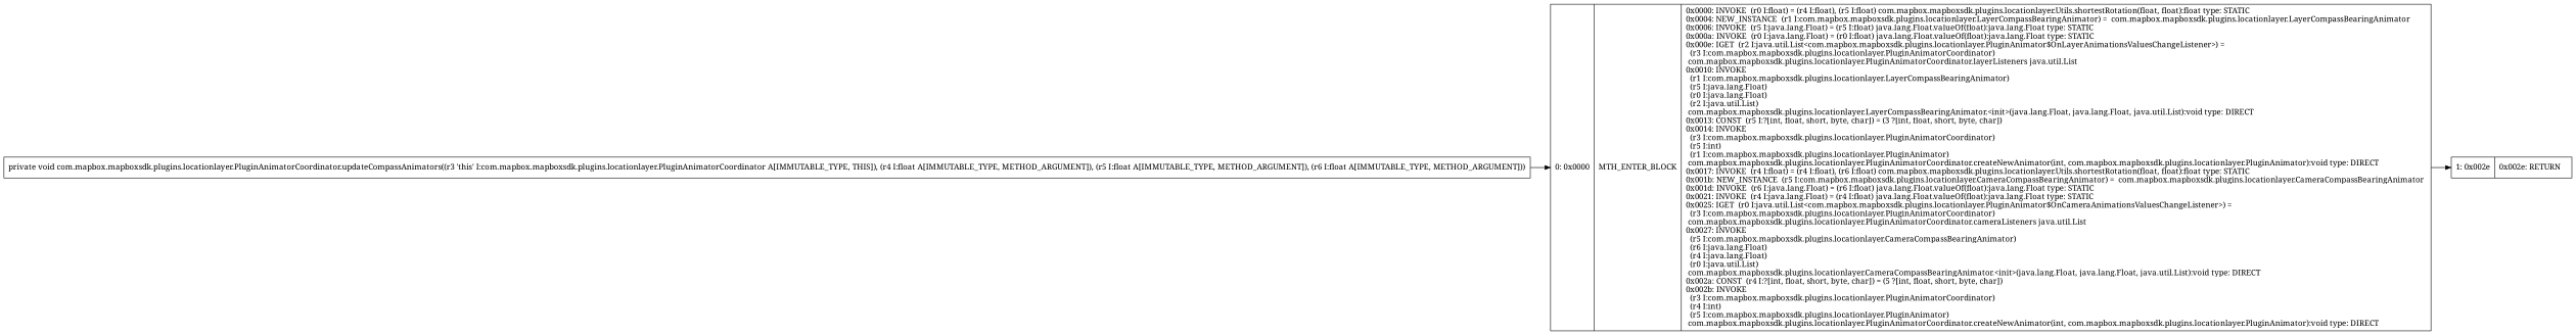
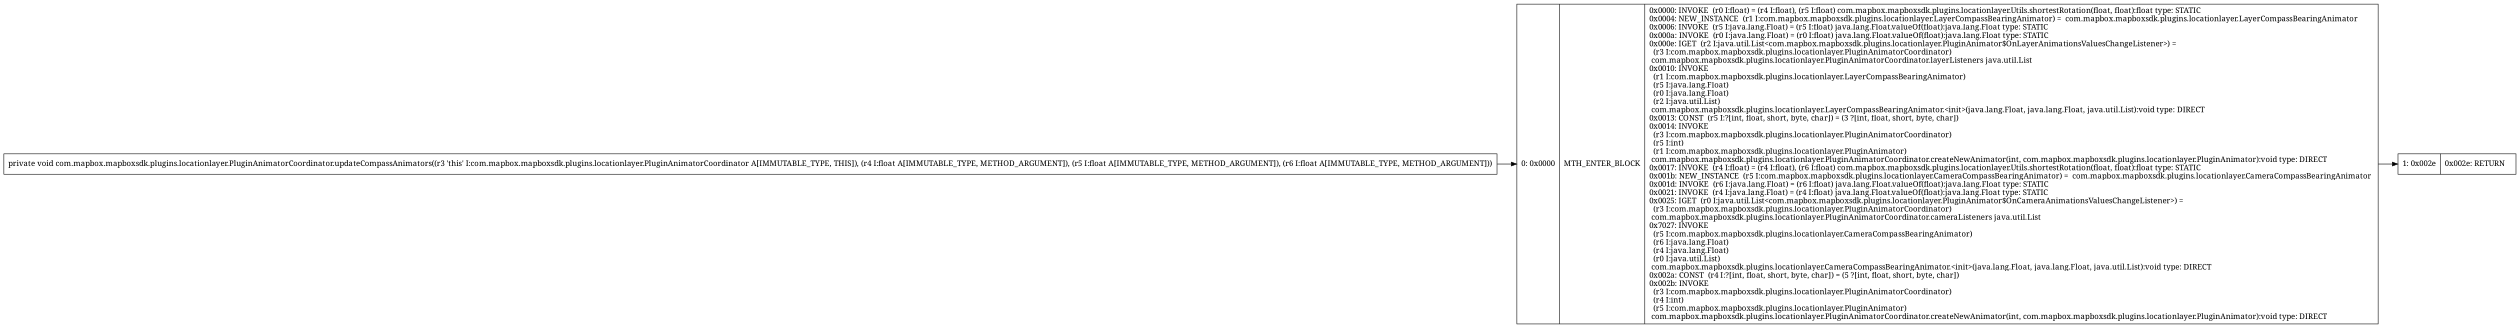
  digraph {
    rankdir=LR
    fontname="Noto Serif"
    node [shape=record fontname="Noto Serif"]
    edge [fontname="Noto Serif"]
-   n1 [label="{0\:\ 0x0000|MTH_ENTER_BLOCK\l|0x0000: INVOKE  (r0 I:float) = (r4 I:float), (r5 I:float) com.mapbox.mapboxsdk.plugins.locationlayer.Utils.shortestRotation(float, float):float type: STATIC \l0x0004: NEW_INSTANCE  (r1 I:com.mapbox.mapboxsdk.plugins.locationlayer.LayerCompassBearingAnimator) =  com.mapbox.mapboxsdk.plugins.locationlayer.LayerCompassBearingAnimator \l0x0006: INVOKE  (r5 I:java.lang.Float) = (r5 I:float) java.lang.Float.valueOf(float):java.lang.Float type: STATIC \l0x000a: INVOKE  (r0 I:java.lang.Float) = (r0 I:float) java.lang.Float.valueOf(float):java.lang.Float type: STATIC \l0x000e: IGET  (r2 I:java.util.List\<com.mapbox.mapboxsdk.plugins.locationlayer.PluginAnimator$OnLayerAnimationsValuesChangeListener\>) = \l  (r3 I:com.mapbox.mapboxsdk.plugins.locationlayer.PluginAnimatorCoordinator)\l com.mapbox.mapboxsdk.plugins.locationlayer.PluginAnimatorCoordinator.layerListeners java.util.List \l0x0010: INVOKE  \l  (r1 I:com.mapbox.mapboxsdk.plugins.locationlayer.LayerCompassBearingAnimator)\l  (r5 I:java.lang.Float)\l  (r0 I:java.lang.Float)\l  (r2 I:java.util.List)\l com.mapbox.mapboxsdk.plugins.locationlayer.LayerCompassBearingAnimator.\<init\>(java.lang.Float, java.lang.Float, java.util.List):void type: DIRECT \l0x0013: CONST  (r5 I:?[int, float, short, byte, char]) = (3 ?[int, float, short, byte, char]) \l0x0014: INVOKE  \l  (r3 I:com.mapbox.mapboxsdk.plugins.locationlayer.PluginAnimatorCoordinator)\l  (r5 I:int)\l  (r1 I:com.mapbox.mapboxsdk.plugins.locationlayer.PluginAnimator)\l com.mapbox.mapboxsdk.plugins.locationlayer.PluginAnimatorCoordinator.createNewAnimator(int, com.mapbox.mapboxsdk.plugins.locationlayer.PluginAnimator):void type: DIRECT \l0x0017: INVOKE  (r4 I:float) = (r4 I:float), (r6 I:float) com.mapbox.mapboxsdk.plugins.locationlayer.Utils.shortestRotation(float, float):float type: STATIC \l0x001b: NEW_INSTANCE  (r5 I:com.mapbox.mapboxsdk.plugins.locationlayer.CameraCompassBearingAnimator) =  com.mapbox.mapboxsdk.plugins.locationlayer.CameraCompassBearingAnimator \l0x001d: INVOKE  (r6 I:java.lang.Float) = (r6 I:float) java.lang.Float.valueOf(float):java.lang.Float type: STATIC \l0x0021: INVOKE  (r4 I:java.lang.Float) = (r4 I:float) java.lang.Float.valueOf(float):java.lang.Float type: STATIC \l0x0025: IGET  (r0 I:java.util.List\<com.mapbox.mapboxsdk.plugins.locationlayer.PluginAnimator$OnCameraAnimationsValuesChangeListener\>) = \l  (r3 I:com.mapbox.mapboxsdk.plugins.locationlayer.PluginAnimatorCoordinator)\l com.mapbox.mapboxsdk.plugins.locationlayer.PluginAnimatorCoordinator.cameraListeners java.util.List \l0x0027: INVOKE  \l  (r5 I:com.mapbox.mapboxsdk.plugins.locationlayer.CameraCompassBearingAnimator)\l  (r6 I:java.lang.Float)\l  (r4 I:java.lang.Float)\l  (r0 I:java.util.List)\l com.mapbox.mapboxsdk.plugins.locationlayer.CameraCompassBearingAnimator.\<init\>(java.lang.Float, java.lang.Float, java.util.List):void type: DIRECT \l0x002a: CONST  (r4 I:?[int, float, short, byte, char]) = (5 ?[int, float, short, byte, char]) \l0x002b: INVOKE  \l  (r3 I:com.mapbox.mapboxsdk.plugins.locationlayer.PluginAnimatorCoordinator)\l  (r4 I:int)\l  (r5 I:com.mapbox.mapboxsdk.plugins.locationlayer.PluginAnimator)\l com.mapbox.mapboxsdk.plugins.locationlayer.PluginAnimatorCoordinator.createNewAnimator(int, com.mapbox.mapboxsdk.plugins.locationlayer.PluginAnimator):void type: DIRECT \l}"]
+   n1 [label="{0\:\ 0x0000|MTH_ENTER_BLOCK\l|0x0000: INVOKE  (r0 I:float) = (r4 I:float), (r5 I:float) com.mapbox.mapboxsdk.plugins.locationlayer.Utils.shortestRotation(float, float):float type: STATIC \l0x0004: NEW_INSTANCE  (r1 I:com.mapbox.mapboxsdk.plugins.locationlayer.LayerCompassBearingAnimator) =  com.mapbox.mapboxsdk.plugins.locationlayer.LayerCompassBearingAnimator \l0x0006: INVOKE  (r5 I:java.lang.Float) = (r5 I:float) java.lang.Float.valueOf(float):java.lang.Float type: STATIC \l0x000a: INVOKE  (r0 I:java.lang.Float) = (r0 I:float) java.lang.Float.valueOf(float):java.lang.Float type: STATIC \l0x000e: IGET  (r2 I:java.util.List\<com.mapbox.mapboxsdk.plugins.locationlayer.PluginAnimator$OnLayerAnimationsValuesChangeListener\>) = \l  (r3 I:com.mapbox.mapboxsdk.plugins.locationlayer.PluginAnimatorCoordinator)\l com.mapbox.mapboxsdk.plugins.locationlayer.PluginAnimatorCoordinator.layerListeners java.util.List \l0x0010: INVOKE  \l  (r1 I:com.mapbox.mapboxsdk.plugins.locationlayer.LayerCompassBearingAnimator)\l  (r5 I:java.lang.Float)\l  (r0 I:java.lang.Float)\l  (r2 I:java.util.List)\l com.mapbox.mapboxsdk.plugins.locationlayer.LayerCompassBearingAnimator.\<init\>(java.lang.Float, java.lang.Float, java.util.List):void type: DIRECT \l0x0013: CONST  (r5 I:?[int, float, short, byte, char]) = (3 ?[int, float, short, byte, char]) \l0x0014: INVOKE  \l  (r3 I:com.mapbox.mapboxsdk.plugins.locationlayer.PluginAnimatorCoordinator)\l  (r5 I:int)\l  (r1 I:com.mapbox.mapboxsdk.plugins.locationlayer.PluginAnimator)\l com.mapbox.mapboxsdk.plugins.locationlayer.PluginAnimatorCoordinator.createNewAnimator(int, com.mapbox.mapboxsdk.plugins.locationlayer.PluginAnimator):void type: DIRECT \l0x0017: INVOKE  (r4 I:float) = (r4 I:float), (r6 I:float) com.mapbox.mapboxsdk.plugins.locationlayer.Utils.shortestRotation(float, float):float type: STATIC \l0x001b: NEW_INSTANCE  (r5 I:com.mapbox.mapboxsdk.plugins.locationlayer.CameraCompassBearingAnimator) =  com.mapbox.mapboxsdk.plugins.locationlayer.CameraCompassBearingAnimator \l0x001d: INVOKE  (r6 I:java.lang.Float) = (r6 I:float) java.lang.Float.valueOf(float):java.lang.Float type: STATIC \l0x0021: INVOKE  (r4 I:java.lang.Float) = (r4 I:float) java.lang.Float.valueOf(float):java.lang.Float type: STATIC \l0x0025: IGET  (r0 I:java.util.List\<com.mapbox.mapboxsdk.plugins.locationlayer.PluginAnimator$OnCameraAnimationsValuesChangeListener\>) = \l  (r3 I:com.mapbox.mapboxsdk.plugins.locationlayer.PluginAnimatorCoordinator)\l com.mapbox.mapboxsdk.plugins.locationlayer.PluginAnimatorCoordinator.cameraListeners java.util.List \l0x7027: INVOKE  \l  (r5 I:com.mapbox.mapboxsdk.plugins.locationlayer.CameraCompassBearingAnimator)\l  (r6 I:java.lang.Float)\l  (r4 I:java.lang.Float)\l  (r0 I:java.util.List)\l com.mapbox.mapboxsdk.plugins.locationlayer.CameraCompassBearingAnimator.\<init\>(java.lang.Float, java.lang.Float, java.util.List):void type: DIRECT \l0x002a: CONST  (r4 I:?[int, float, short, byte, char]) = (5 ?[int, float, short, byte, char]) \l0x002b: INVOKE  \l  (r3 I:com.mapbox.mapboxsdk.plugins.locationlayer.PluginAnimatorCoordinator)\l  (r4 I:int)\l  (r5 I:com.mapbox.mapboxsdk.plugins.locationlayer.PluginAnimator)\l com.mapbox.mapboxsdk.plugins.locationlayer.PluginAnimatorCoordinator.createNewAnimator(int, com.mapbox.mapboxsdk.plugins.locationlayer.PluginAnimator):void type: DIRECT \l}"]
    n2 [label="{1\:\ 0x002e|0x002e: RETURN   \l}"]
    n3 [label="{private void com.mapbox.mapboxsdk.plugins.locationlayer.PluginAnimatorCoordinator.updateCompassAnimators((r3 'this' I:com.mapbox.mapboxsdk.plugins.locationlayer.PluginAnimatorCoordinator A[IMMUTABLE_TYPE, THIS]), (r4 I:float A[IMMUTABLE_TYPE, METHOD_ARGUMENT]), (r5 I:float A[IMMUTABLE_TYPE, METHOD_ARGUMENT]), (r6 I:float A[IMMUTABLE_TYPE, METHOD_ARGUMENT])) }"]
    n1 -> n2
    n3 -> n1
  }
